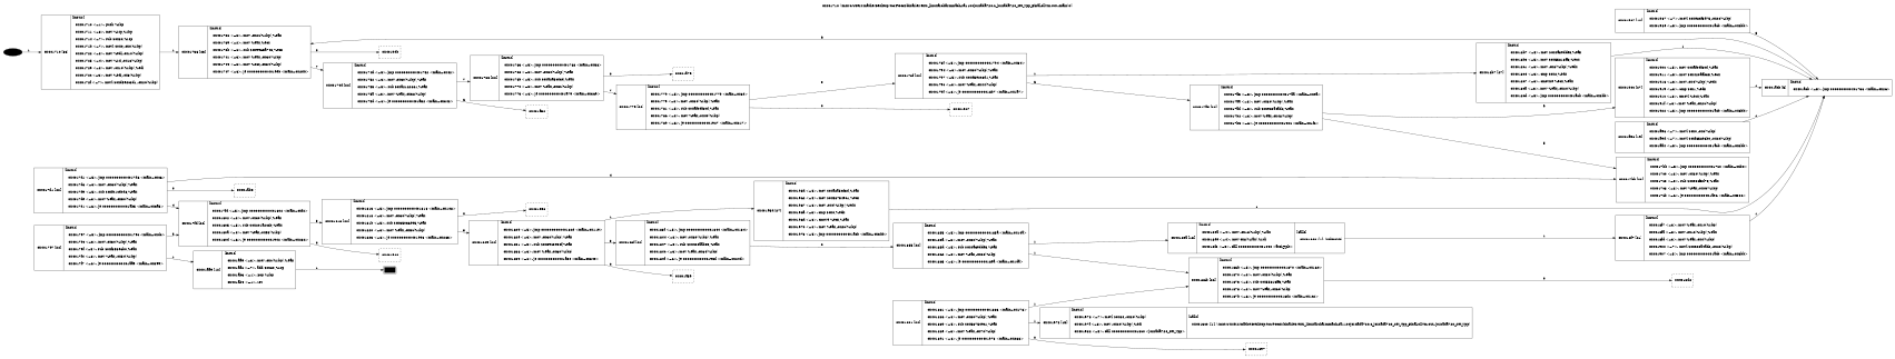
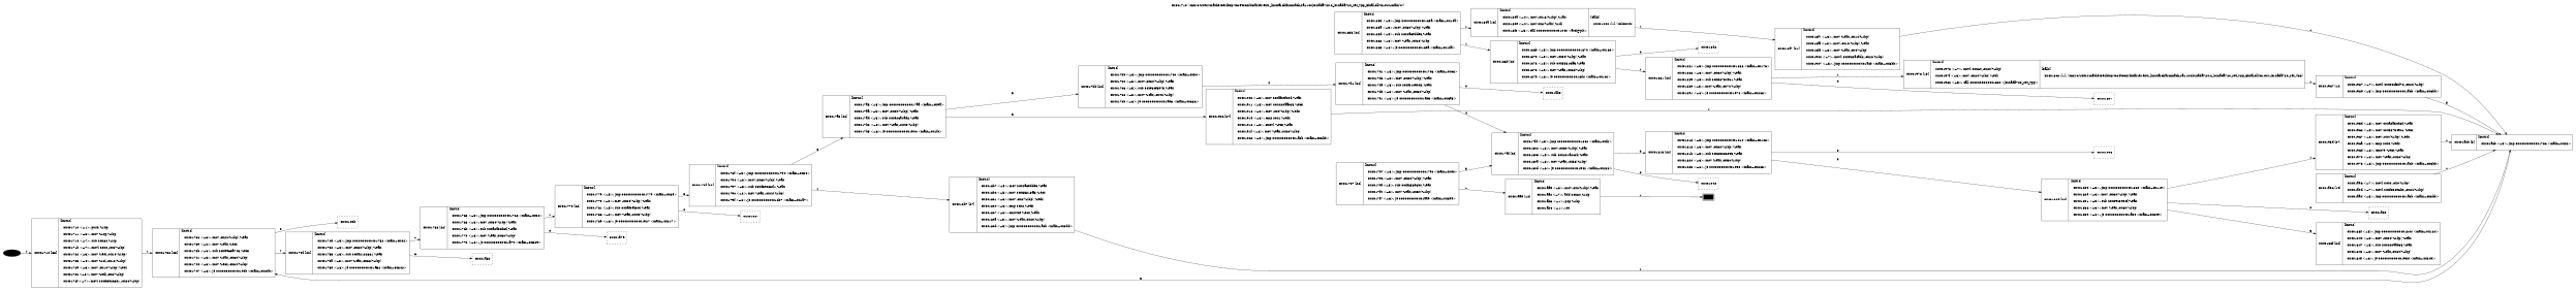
  digraph {
    label="0x401710 (/mnt/c/Users/mathe/Desktop/tcc/POCII/binaries/extr_linuxarcharmmach-sa1100jornada720.c_jornada720_set_vpp_Final-ollvm.out::main(0))"
    labelloc=t
    rankdir=LR
    node [shape=record]
    Entry [fillcolor=black height=0.3 shape=ellipse style=filled width=0.3]
    n2 [label="{\n     0x401710 [38]\l\n     | [instrs]\l\n     &nbsp;&nbsp;0x401710 \<+1\>: push %rbp\l\n     &nbsp;&nbsp;0x401711 \<+3\>: mov %rsp,%rbp\l\n     &nbsp;&nbsp;0x401714 \<+7\>: sub $0x80,%rsp\l\n     &nbsp;&nbsp;0x40171b \<+7\>: movl $0x0,-0xc(%rbp)\l\n     &nbsp;&nbsp;0x401722 \<+3\>: mov %edi,-0x10(%rbp)\l\n     &nbsp;&nbsp;0x401725 \<+4\>: mov %rsi,-0x18(%rbp)\l\n     &nbsp;&nbsp;0x401729 \<+3\>: mov -0x10(%rbp),%edi\l\n     &nbsp;&nbsp;0x40172c \<+3\>: mov %edi,-0x8(%rbp)\l\n     &nbsp;&nbsp;0x40172f \<+7\>: movl $0xd5e2c8d1,-0x2c(%rbp)\l\n  }"]
    n3 [label="{\n     0x401736 [23]\l\n     | [instrs]\l\n     &nbsp;&nbsp;0x401736 \<+3\>: mov -0x2c(%rbp),%eax\l\n     &nbsp;&nbsp;0x401739 \<+2\>: mov %eax,%ecx\l\n     &nbsp;&nbsp;0x40173b \<+6\>: sub $0x9965a748,%ecx\l\n     &nbsp;&nbsp;0x401741 \<+3\>: mov %eax,-0x30(%rbp)\l\n     &nbsp;&nbsp;0x401744 \<+3\>: mov %ecx,-0x34(%rbp)\l\n     &nbsp;&nbsp;0x401747 \<+6\>: je 00000000004019eb \<main+0x2db\>\l\n  }"]
    n4 [label="{\n     0x4019eb\l\n  }" style=dashed]
    n5 [label="{\n     0x40174d [22]\l\n     | [instrs]\l\n     &nbsp;&nbsp;0x40174d \<+5\>: jmp 0000000000401752 \<main+0x42\>\l\n     &nbsp;&nbsp;0x401752 \<+3\>: mov -0x30(%rbp),%eax\l\n     &nbsp;&nbsp;0x401755 \<+5\>: sub $0xa2122631,%eax\l\n     &nbsp;&nbsp;0x40175a \<+3\>: mov %eax,-0x38(%rbp)\l\n     &nbsp;&nbsp;0x40175d \<+6\>: je 0000000000401a52 \<main+0x342\>\l\n  }"]
    n6 [label="{\n     0x401a52\l\n  }" style=dashed]
    n7 [label="{\n     0x401763 [22]\l\n     | [instrs]\l\n     &nbsp;&nbsp;0x401763 \<+5\>: jmp 0000000000401768 \<main+0x58\>\l\n     &nbsp;&nbsp;0x401768 \<+3\>: mov -0x30(%rbp),%eax\l\n     &nbsp;&nbsp;0x40176b \<+5\>: sub $0xa2a5cd3d,%eax\l\n     &nbsp;&nbsp;0x401770 \<+3\>: mov %eax,-0x3c(%rbp)\l\n     &nbsp;&nbsp;0x401773 \<+6\>: je 0000000000401a79 \<main+0x369\>\l\n  }"]
    n8 [label="{\n     0x401a79\l\n  }" style=dashed]
    n9 [label="{\n     0x401779 [22]\l\n     | [instrs]\l\n     &nbsp;&nbsp;0x401779 \<+5\>: jmp 000000000040177e \<main+0x6e\>\l\n     &nbsp;&nbsp;0x40177e \<+3\>: mov -0x30(%rbp),%eax\l\n     &nbsp;&nbsp;0x401781 \<+5\>: sub $0xaf0ef80d,%eax\l\n     &nbsp;&nbsp;0x401786 \<+3\>: mov %eax,-0x40(%rbp)\l\n     &nbsp;&nbsp;0x401789 \<+6\>: je 0000000000401927 \<main+0x217\>\l\n  }"]
    Exit [fillcolor=black height=0.3 peripheries=2 shape=note style=filled width=0.3]
    n11 [label="{\n     0x401927\l\n  }" style=dashed]
    n12 [label="{\n     0x40178f [22]\l\n     | [instrs]\l\n     &nbsp;&nbsp;0x40178f \<+5\>: jmp 0000000000401794 \<main+0x84\>\l\n     &nbsp;&nbsp;0x401794 \<+3\>: mov -0x30(%rbp),%eax\l\n     &nbsp;&nbsp;0x401797 \<+5\>: sub $0xd5e2c8d1,%eax\l\n     &nbsp;&nbsp;0x40179c \<+3\>: mov %eax,-0x44(%rbp)\l\n     &nbsp;&nbsp;0x40179f \<+6\>: je 00000000004018b7 \<main+0x1a7\>\l\n  }"]
    n13 [label="{\n     0x401987 [12]\l\n     | [instrs]\l\n     &nbsp;&nbsp;0x401987 \<+7\>: movl $0xe8cf5d75,-0x2c(%rbp)\l\n     &nbsp;&nbsp;0x40198e \<+5\>: jmp 0000000000401acb \<main+0x3bb\>\l\n  }"]
    n14 [label="{\n     0x401acb [5]\l\n     | [instrs]\l\n     &nbsp;&nbsp;0x401acb \<+5\>: jmp 0000000000401736 \<main+0x26\>\l\n  }"]
    n15 [label="{\n     0x4018b7 [27]\l\n     | [instrs]\l\n     &nbsp;&nbsp;0x4018b7 \<+5\>: mov $0x4a3edde5,%eax\l\n     &nbsp;&nbsp;0x4018bc \<+5\>: mov $0x55813ff3,%ecx\l\n     &nbsp;&nbsp;0x4018c1 \<+3\>: mov -0x8(%rbp),%edx\l\n     &nbsp;&nbsp;0x4018c4 \<+3\>: cmp $0x2,%edx\l\n     &nbsp;&nbsp;0x4018c7 \<+3\>: cmovne %ecx,%eax\l\n     &nbsp;&nbsp;0x4018ca \<+3\>: mov %eax,-0x2c(%rbp)\l\n     &nbsp;&nbsp;0x4018cd \<+5\>: jmp 0000000000401acb \<main+0x3bb\>\l\n  }"]
    n16 [label="{\n     0x4017a5 [22]\l\n     | [instrs]\l\n     &nbsp;&nbsp;0x4017a5 \<+5\>: jmp 00000000004017aa \<main+0x9a\>\l\n     &nbsp;&nbsp;0x4017aa \<+3\>: mov -0x30(%rbp),%eax\l\n     &nbsp;&nbsp;0x4017ad \<+5\>: sub $0xe23a4ad2,%eax\l\n     &nbsp;&nbsp;0x4017b2 \<+3\>: mov %eax,-0x48(%rbp)\l\n     &nbsp;&nbsp;0x4017b5 \<+6\>: je 000000000040190c \<main+0x1fc\>\l\n  }"]
    n17 [label="{\n     0x401897\l\n  }" style=dashed]
    n18 [label="{\n     0x40190c [27]\l\n     | [instrs]\l\n     &nbsp;&nbsp;0x40190c \<+5\>: mov $0xaf0ef80d,%eax\l\n     &nbsp;&nbsp;0x401911 \<+5\>: mov $0x420aab35,%ecx\l\n     &nbsp;&nbsp;0x401916 \<+3\>: mov -0x4(%rbp),%edx\l\n     &nbsp;&nbsp;0x401919 \<+3\>: cmp $0x1,%edx\l\n     &nbsp;&nbsp;0x40191c \<+3\>: cmovl %ecx,%eax\l\n     &nbsp;&nbsp;0x40191f \<+3\>: mov %eax,-0x2c(%rbp)\l\n     &nbsp;&nbsp;0x401922 \<+5\>: jmp 0000000000401acb \<main+0x3bb\>\l\n  }"]
    n19 [label="{\n     0x4017bb [22]\l\n     | [instrs]\l\n     &nbsp;&nbsp;0x4017bb \<+5\>: jmp 00000000004017c0 \<main+0xb0\>\l\n     &nbsp;&nbsp;0x4017c0 \<+3\>: mov -0x30(%rbp),%eax\l\n     &nbsp;&nbsp;0x4017c3 \<+5\>: sub $0xe8cf5d75,%eax\l\n     &nbsp;&nbsp;0x4017c8 \<+3\>: mov %eax,-0x4c(%rbp)\l\n     &nbsp;&nbsp;0x4017cb \<+6\>: je 0000000000401a96 \<main+0x386\>\l\n  }"]
    n20 [label="{\n     0x401978 [15]\l\n     | [instrs]\l\n     &nbsp;&nbsp;0x401978 \<+7\>: movl $0x64,-0x20(%rbp)\l\n     &nbsp;&nbsp;0x40197f \<+3\>: mov -0x20(%rbp),%edi\l\n     &nbsp;&nbsp;0x401982 \<+5\>: call 00000000004013c0 \<jornada720_set_vpp\>\l\n     | [calls]\l\n     &nbsp;&nbsp;0x4013c0 \{1\} (/mnt/c/Users/mathe/Desktop/tcc/POCII/binaries/extr_linuxarcharmmach-sa1100jornada720.c_jornada720_set_vpp_Final-ollvm.out::jornada720_set_vpp)\l\n  }"]
    n21 [label="{\n     0x4017d1 [22]\l\n     | [instrs]\l\n     &nbsp;&nbsp;0x4017d1 \<+5\>: jmp 00000000004017d6 \<main+0xc6\>\l\n     &nbsp;&nbsp;0x4017d6 \<+3\>: mov -0x30(%rbp),%eax\l\n     &nbsp;&nbsp;0x4017d9 \<+5\>: sub $0xf01c9bd8,%eax\l\n     &nbsp;&nbsp;0x4017de \<+3\>: mov %eax,-0x50(%rbp)\l\n     &nbsp;&nbsp;0x4017e1 \<+6\>: je 0000000000401ab5 \<main+0x3a5\>\l\n  }"]
    n22 [label="{\n     0x401881 [22]\l\n     | [instrs]\l\n     &nbsp;&nbsp;0x401881 \<+5\>: jmp 0000000000401886 \<main+0x176\>\l\n     &nbsp;&nbsp;0x401886 \<+3\>: mov -0x30(%rbp),%eax\l\n     &nbsp;&nbsp;0x401889 \<+5\>: sub $0x587549c1,%eax\l\n     &nbsp;&nbsp;0x40188e \<+3\>: mov %eax,-0x70(%rbp)\l\n     &nbsp;&nbsp;0x401891 \<+6\>: je 0000000000401978 \<main+0x268\>\l\n  }"]
    n23 [label="{\n     0x401a96 [19]\l\n     | [instrs]\l\n     &nbsp;&nbsp;0x401a96 \<+7\>: movl $0x0,-0xc(%rbp)\l\n     &nbsp;&nbsp;0x401a9d \<+7\>: movl $0xf858e6b0,-0x2c(%rbp)\l\n     &nbsp;&nbsp;0x401aa4 \<+5\>: jmp 0000000000401acb \<main+0x3bb\>\l\n  }"]
    n24 [label="{\n     0x401ab5\l\n  }" style=dashed]
    n25 [label="{\n     0x4017fd [22]\l\n     | [instrs]\l\n     &nbsp;&nbsp;0x4017fd \<+5\>: jmp 0000000000401802 \<main+0xf2\>\l\n     &nbsp;&nbsp;0x401802 \<+3\>: mov -0x30(%rbp),%eax\l\n     &nbsp;&nbsp;0x401805 \<+5\>: sub $0x201a2c2b,%eax\l\n     &nbsp;&nbsp;0x40180a \<+3\>: mov %eax,-0x58(%rbp)\l\n     &nbsp;&nbsp;0x40180d \<+6\>: je 0000000000401942 \<main+0x232\>\l\n  }"]
    n26 [label="{\n     0x4018d2\l\n  }" style=dashed]
    n27 [label="{\n     0x4017e7 [22]\l\n     | [instrs]\l\n     &nbsp;&nbsp;0x4017e7 \<+5\>: jmp 00000000004017ec \<main+0xdc\>\l\n     &nbsp;&nbsp;0x4017ec \<+3\>: mov -0x30(%rbp),%eax\l\n     &nbsp;&nbsp;0x4017ef \<+5\>: sub $0xf858e6b0,%eax\l\n     &nbsp;&nbsp;0x4017f4 \<+3\>: mov %eax,-0x54(%rbp)\l\n     &nbsp;&nbsp;0x4017f7 \<+6\>: je 0000000000401aa9 \<main+0x399\>\l\n  }"]
    n28 [label="{\n     0x401aa9 [12]\l\n     | [instrs]\l\n     &nbsp;&nbsp;0x401aa9 \<+3\>: mov -0xc(%rbp),%eax\l\n     &nbsp;&nbsp;0x401aac \<+7\>: add $0x80,%rsp\l\n     &nbsp;&nbsp;0x401ab3 \<+1\>: pop %rbp\l\n     &nbsp;&nbsp;0x401ab4 \<+1\>: ret\l\n  }"]
    n29 [label="{\n     0x4018f7 [21]\l\n     | [instrs]\l\n     &nbsp;&nbsp;0x4018f7 \<+3\>: mov %eax,-0x1c(%rbp)\l\n     &nbsp;&nbsp;0x4018fa \<+3\>: mov -0x1c(%rbp),%eax\l\n     &nbsp;&nbsp;0x4018fd \<+3\>: mov %eax,-0x4(%rbp)\l\n     &nbsp;&nbsp;0x401900 \<+7\>: movl $0xe23a4ad2,-0x2c(%rbp)\l\n     &nbsp;&nbsp;0x401907 \<+5\>: jmp 0000000000401acb \<main+0x3bb\>\l\n  }"]
    n30 [label="{\n     0x401942\l\n  }" style=dashed]
    n31 [label="{\n     0x401813 [22]\l\n     | [instrs]\l\n     &nbsp;&nbsp;0x401813 \<+5\>: jmp 0000000000401818 \<main+0x108\>\l\n     &nbsp;&nbsp;0x401818 \<+3\>: mov -0x30(%rbp),%eax\l\n     &nbsp;&nbsp;0x40181b \<+5\>: sub $0x35036e95,%eax\l\n     &nbsp;&nbsp;0x401820 \<+3\>: mov %eax,-0x5c(%rbp)\l\n     &nbsp;&nbsp;0x401823 \<+6\>: je 0000000000401993 \<main+0x283\>\l\n  }"]
    n32 [label="{\n     0x40186b [22]\l\n     | [instrs]\l\n     &nbsp;&nbsp;0x40186b \<+5\>: jmp 0000000000401870 \<main+0x160\>\l\n     &nbsp;&nbsp;0x401870 \<+3\>: mov -0x30(%rbp),%eax\l\n     &nbsp;&nbsp;0x401873 \<+5\>: sub $0x55813ff3,%eax\l\n     &nbsp;&nbsp;0x401878 \<+3\>: mov %eax,-0x6c(%rbp)\l\n     &nbsp;&nbsp;0x40187b \<+6\>: je 00000000004018d2 \<main+0x1c2\>\l\n  }"]
    n33 [label="{\n     0x401993\l\n  }" style=dashed]
    n34 [label="{\n     0x401829 [22]\l\n     | [instrs]\l\n     &nbsp;&nbsp;0x401829 \<+5\>: jmp 000000000040182e \<main+0x11e\>\l\n     &nbsp;&nbsp;0x40182e \<+3\>: mov -0x30(%rbp),%eax\l\n     &nbsp;&nbsp;0x401831 \<+5\>: sub $0x39c3950f,%eax\l\n     &nbsp;&nbsp;0x401836 \<+3\>: mov %eax,-0x60(%rbp)\l\n     &nbsp;&nbsp;0x401839 \<+6\>: je 0000000000401a5e \<main+0x34e\>\l\n  }"]
    n35 [label="{\n     0x4018ea [13]\l\n     | [instrs]\l\n     &nbsp;&nbsp;0x4018ea \<+4\>: mov -0x18(%rbp),%rax\l\n     &nbsp;&nbsp;0x4018ee \<+4\>: mov 0x8(%rax),%rdi\l\n     &nbsp;&nbsp;0x4018f2 \<+5\>: call 0000000000401040 \<atoi@plt\>\l\n     | [calls]\l\n     &nbsp;&nbsp;0x401040 \{1\} (unknown)\l\n  }"]
    n36 [label="{\n     0x401a5e\l\n  }" style=dashed]
    n37 [label="{\n     0x40183f [22]\l\n     | [instrs]\l\n     &nbsp;&nbsp;0x40183f \<+5\>: jmp 0000000000401844 \<main+0x134\>\l\n     &nbsp;&nbsp;0x401844 \<+3\>: mov -0x30(%rbp),%eax\l\n     &nbsp;&nbsp;0x401847 \<+5\>: sub $0x420aab35,%eax\l\n     &nbsp;&nbsp;0x40184c \<+3\>: mov %eax,-0x64(%rbp)\l\n     &nbsp;&nbsp;0x40184f \<+6\>: je 000000000040195d \<main+0x24d\>\l\n  }"]
    n38 [label="{\n     0x40195d [27]\l\n     | [instrs]\l\n     &nbsp;&nbsp;0x40195d \<+5\>: mov $0xa2a5cd3d,%eax\l\n     &nbsp;&nbsp;0x401962 \<+5\>: mov $0x587549c1,%ecx\l\n     &nbsp;&nbsp;0x401967 \<+3\>: mov -0x4(%rbp),%edx\l\n     &nbsp;&nbsp;0x40196a \<+3\>: cmp $0x0,%edx\l\n     &nbsp;&nbsp;0x40196d \<+3\>: cmove %ecx,%eax\l\n     &nbsp;&nbsp;0x401970 \<+3\>: mov %eax,-0x2c(%rbp)\l\n     &nbsp;&nbsp;0x401973 \<+5\>: jmp 0000000000401acb \<main+0x3bb\>\l\n  }"]
    n39 [label="{\n     0x401855 [22]\l\n     | [instrs]\l\n     &nbsp;&nbsp;0x401855 \<+5\>: jmp 000000000040185a \<main+0x14a\>\l\n     &nbsp;&nbsp;0x40185a \<+3\>: mov -0x30(%rbp),%eax\l\n     &nbsp;&nbsp;0x40185d \<+5\>: sub $0x4a3edde5,%eax\l\n     &nbsp;&nbsp;0x401862 \<+3\>: mov %eax,-0x68(%rbp)\l\n     &nbsp;&nbsp;0x401865 \<+6\>: je 00000000004018ea \<main+0x1da\>\l\n  }"]
    Entry -> n2 [label=" 1"]
    n2 -> n3 [label=" 1"]
    n3 -> n4 [label=" 0"]
    n3 -> n5 [label=" 7"]
    n5 -> n6 [label=" 6"]
    n5 -> n7 [label=" 7"]
    n7 -> n8 [label=" 0"]
    n7 -> n9 [label=" 7"]
    n9 -> n11 [label=" 0"]
    n9 -> n12 [label=" 3"]
    n12 -> n15 [label=" 1"]
    n12 -> n16 [label=" 6"]
    n13 -> n14 [label=" 8"]
    n14 -> n3 [label=" 6"]
    n15 -> n14 [label=" 1"]
    n16 -> n18 [label=" 9"]
    n16 -> n19 [label=" 5"]
    n18 -> n14 [label=" 1"]
-   n21 -> n19 [label=" 4"]
+   n19 -> n21 [label=" 4"]
+   n20 -> n13 [label=" 1"]
    n21 -> n24 [label=" 0"]
    n21 -> n25 [label=" 4"]
    n22 -> n17 [label=" 0"]
    n22 -> n20 [label=" 1"]
    n23 -> n14 [label=" 1"]
    n25 -> n30 [label=" 0"]
    n25 -> n31 [label=" 3"]
    n27 -> n25 [label=" 3"]
    n27 -> n28 [label=" 1"]
    n28 -> Exit [label=" 1"]
    n29 -> n14 [label=" 1"]
    n31 -> n33 [label=" 0"]
    n31 -> n34 [label=" 3"]
-   n22 -> n32 [label=" 1"]
+   n32 -> n22 [label=" 1"]
    n32 -> n26 [label=" 0"]
    n34 -> n36 [label=" 0"]
    n34 -> n37 [label=" 3"]
    n34 -> n38 [label=" 1"]
    n35 -> n29 [label=" 1"]
-   n37 -> n39 [label=" 2"]
    n38 -> n14 [label=" 1"]
    n39 -> n32 [label=" 1"]
    n39 -> n35 [label=" 1"]
  }
